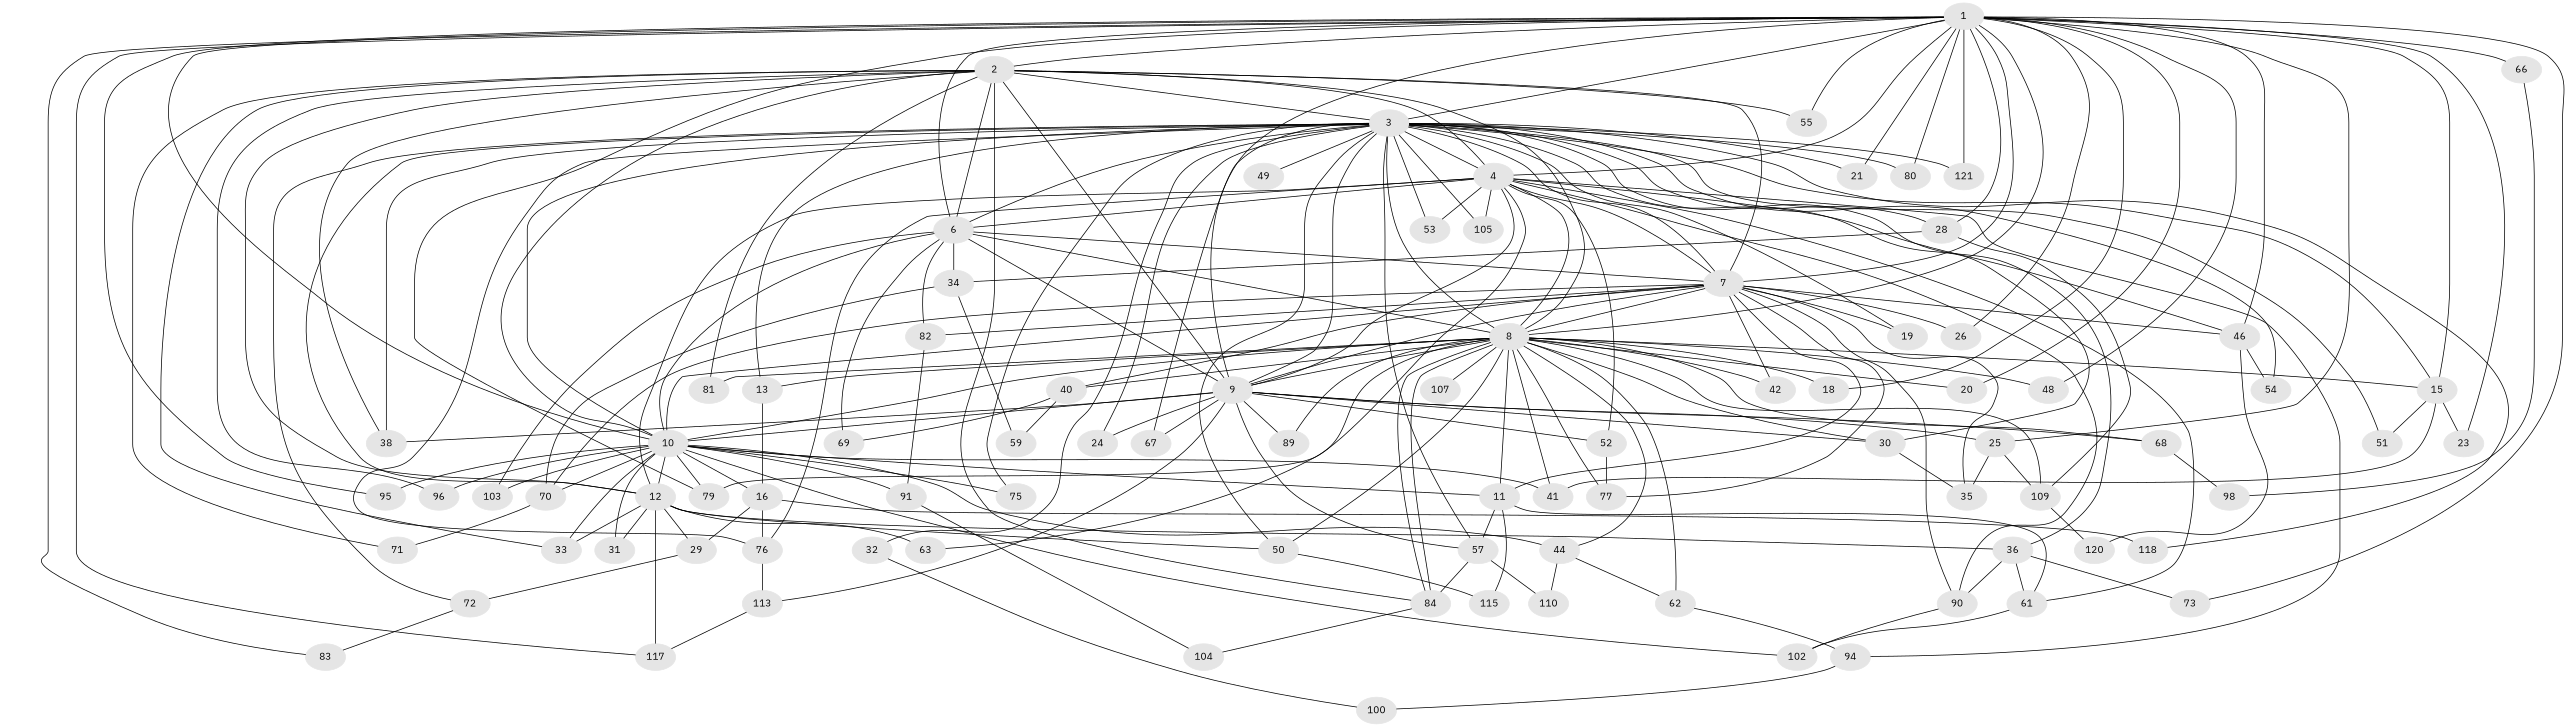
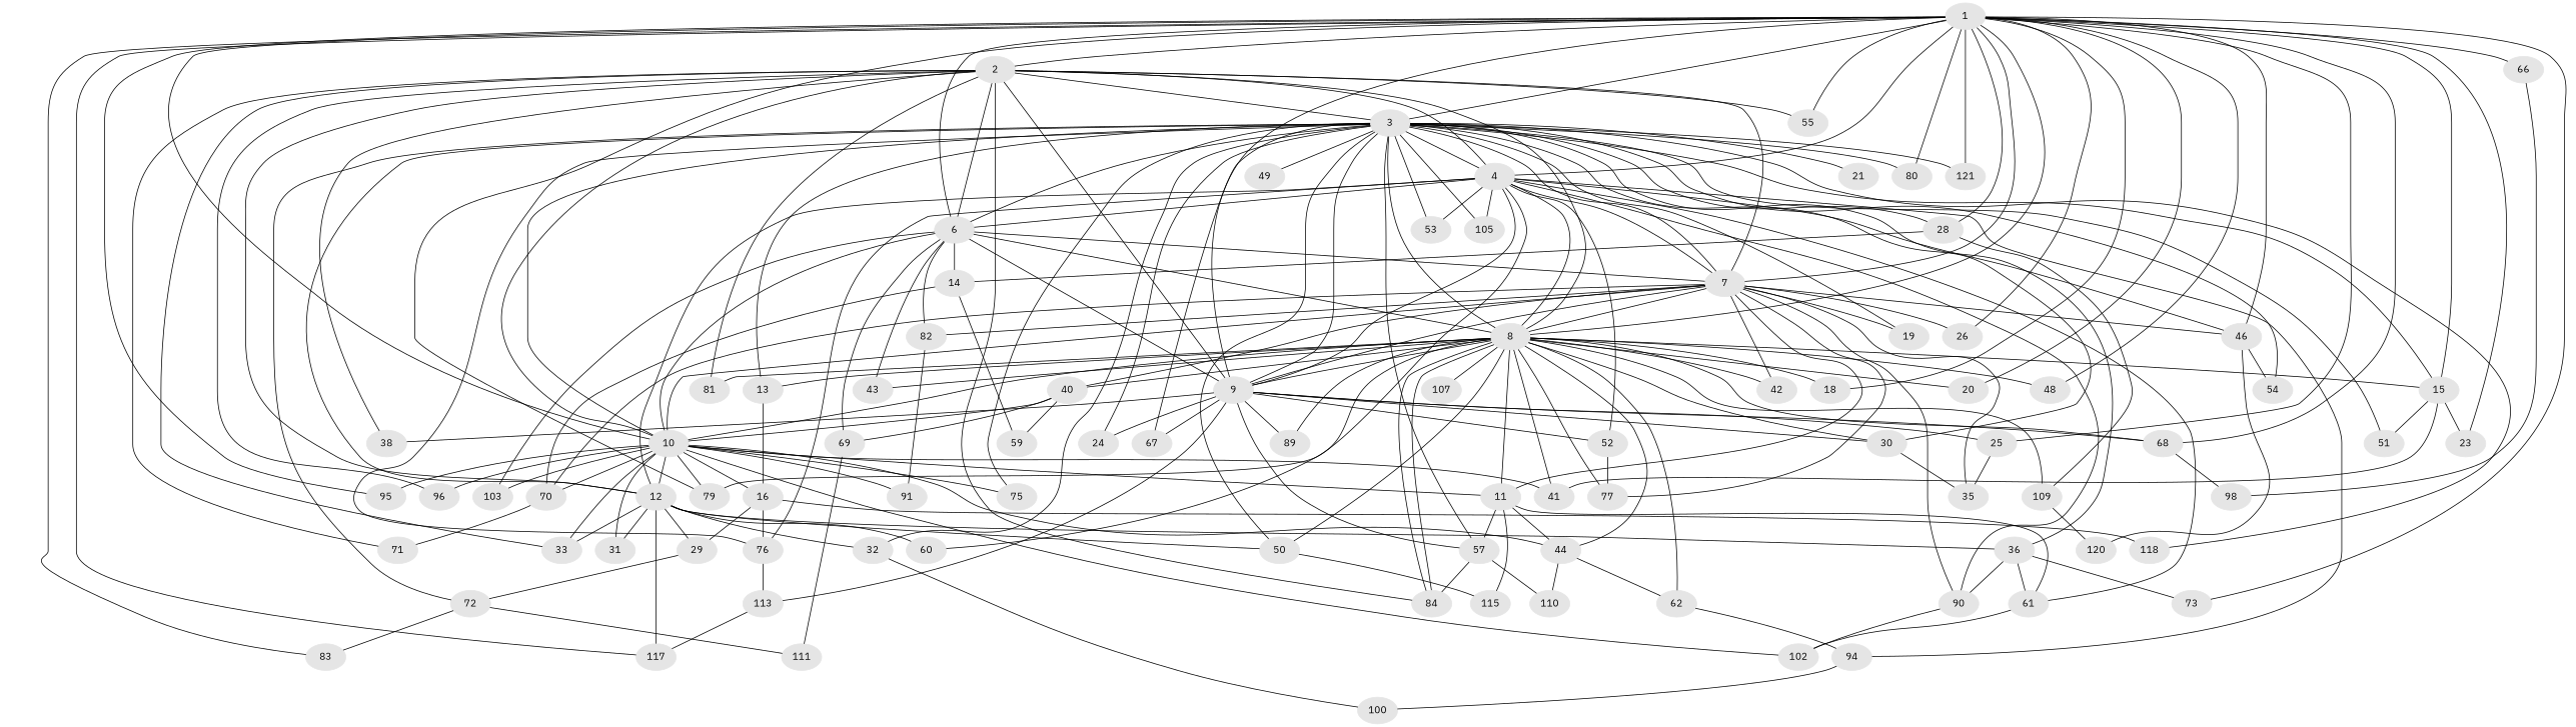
  graph {
    fontname="IBM Plex Sans"
    node [color=gray90 fontname="IBM Plex Sans" style=filled]
    edge [fontname="IBM Plex Sans"]
    1 [super="+64"]
    2 [super="+29"]
    3 [super="+5"]
    4 [super="+65"]
    6 [super="+27"]
    7 [super="+85"]
    8 [super="+14"]
    9 [super="+47"]
    10 [super="+39"]
    15 [super="+17"]
    18
    20
    21
    23
    25
    26
    28
    46
    48
    55
    66
    73
    79 [super="+88"]
    80
    83
    95
    117 [super="+119"]
    121
    12 [super="+58"]
    33 [super="+86"]
    38 [super="+56"]
    71
    81
    84 [super="+92"]
    96
    13
    19
    24
    30 [super="+37"]
    32
    36
    49
    50 [super="+106"]
    51
    53
    54
    57 [super="+99"]
    67
    72
    75
    76 [super="+108"]
    105
    118
    52 [super="+97"]
-   60 [label=63]
+   60
    61 [super="+74"]
    90 [super="+93"]
    94
-   34
+   34 [label=14]
+   43
    69
    82
    103
    11 [super="+63"]
    35 [super="+101"]
    40 [super="+78"]
    42
    70 [super="+87"]
    77
    44 [super="+45"]
    62
    68
    89
    107
    109 [super="+116"]
    41 [super="+114"]
    113
    16
    31
    91
    102 [super="+112"]
    120
    98
    n84 [label=29]
-   104
    100
    115
    110
+   111
    59
    1 -- 2
    1 -- 3 [weight=2]
    1 -- 4 [weight=2]
    1 -- 6
    1 -- 7
    1 -- 8 [weight=2]
    1 -- 9
    1 -- 10
    1 -- 15
    1 -- 18
    1 -- 20
-   1 -- 21
+   1 -- 68
    1 -- 23
    1 -- 25
    1 -- 26
    1 -- 28
    1 -- 46
    1 -- 48
    1 -- 55
    1 -- 66
    1 -- 73
    1 -- 79
    1 -- 80
    1 -- 83
    1 -- 95
    1 -- 117
    1 -- 121
    2 -- 3 [weight=2]
    2 -- 4
    2 -- 6
    2 -- 7
    2 -- 8
    2 -- 9
    2 -- 10
    2 -- 55
    2 -- 12
    2 -- 33
    2 -- 38
    2 -- 71
    2 -- 81
    2 -- 84
    2 -- 96
    3 -- 4 [weight=2]
    3 -- 6 [weight=2]
    3 -- 7 [weight=2]
    3 -- 8 [weight=2]
    3 -- 9 [weight=2]
    3 -- 10 [weight=2]
    3 -- 15
    3 -- 21
    3 -- 28
    3 -- 80
    3 -- 121
    3 -- 12
-   3 -- 38
    3 -- 13
    3 -- 19
    3 -- 24
    3 -- 30
    3 -- 32
    3 -- 36
    3 -- 49
    3 -- 50
    3 -- 51
    3 -- 53
    3 -- 54
    3 -- 57
    3 -- 67
    3 -- 72
    3 -- 75
    3 -- 76
    3 -- 105
    3 -- 118
    4 -- 6
    4 -- 7
    4 -- 8 [weight=2]
    4 -- 9
    4 -- 46
    4 -- 12
    4 -- 53
    4 -- 76
    4 -- 105
    4 -- 52
    4 -- 60
    4 -- 61
    4 -- 90
    4 -- 94
    6 -- 7
    6 -- 8
    6 -- 9
    6 -- 10 [weight=2]
    6 -- 34
+   6 -- 43
    6 -- 69
    6 -- 82
    6 -- 103
    7 -- 8
    7 -- 9
    7 -- 10
    7 -- 26
    7 -- 46
    7 -- 19
    7 -- 90
    7 -- 82
    7 -- 11
    7 -- 35
    7 -- 40
    7 -- 42
    7 -- 70
    7 -- 77
    8 -- 9 [weight=2]
    8 -- 10
    8 -- 15
    8 -- 18
    8 -- 20
    8 -- 48
    8 -- 79
    8 -- 81
    8 -- 84
    8 -- 84
    8 -- 13
    8 -- 30
    8 -- 50
+   8 -- 43
    8 -- 11
    8 -- 40 [weight=2]
    8 -- 42
    8 -- 77
    8 -- 44
    8 -- 62
    8 -- 68
    8 -- 89
    8 -- 107 [weight=2]
    8 -- 109
    8 -- 41
-   9 -- 10
+   40 -- 10
    9 -- 25
    9 -- 38
    9 -- 24
    9 -- 30
    9 -- 57
    9 -- 67
    9 -- 52
    9 -- 68
    9 -- 89
    9 -- 113
    10 -- 79
    10 -- 95
    10 -- 12
    10 -- 33
    10 -- 96
    10 -- 75
    10 -- 103
    10 -- 11
    10 -- 70
    10 -- 44
    10 -- 41
    10 -- 16
    10 -- 31
    10 -- 91
    10 -- 102
    15 -- 23
    15 -- 51
    15 -- 41
    25 -- 35
-   25 -- 109
    28 -- 34
    28 -- 109
    46 -- 54
    46 -- 120
    66 -- 98
    12 -- 117
    12 -- 33
+   12 -- 32
    12 -- 36
    12 -- 50
    12 -- 60
    12 -- 31
    12 -- n84
-   84 -- 104
    13 -- 16
    30 -- 35
    32 -- 100
    36 -- 73
    36 -- 61
    36 -- 90
    50 -- 115
    57 -- 84
    57 -- 110
    72 -- 83
+   72 -- 111
    76 -- 113
    52 -- 77
    61 -- 102
    90 -- 102
    94 -- 100
    34 -- 70
    34 -- 59
+   69 -- 111
    82 -- 91
    11 -- 57
    11 -- 61
+   11 -- 44
    11 -- 115
    40 -- 69
    40 -- 59
    70 -- 71
    44 -- 62
    44 -- 110
    62 -- 94
    68 -- 98
    109 -- 120
    113 -- 117
    16 -- 76
    16 -- 118
    16 -- n84
-   91 -- 104
    n84 -- 72
  }
